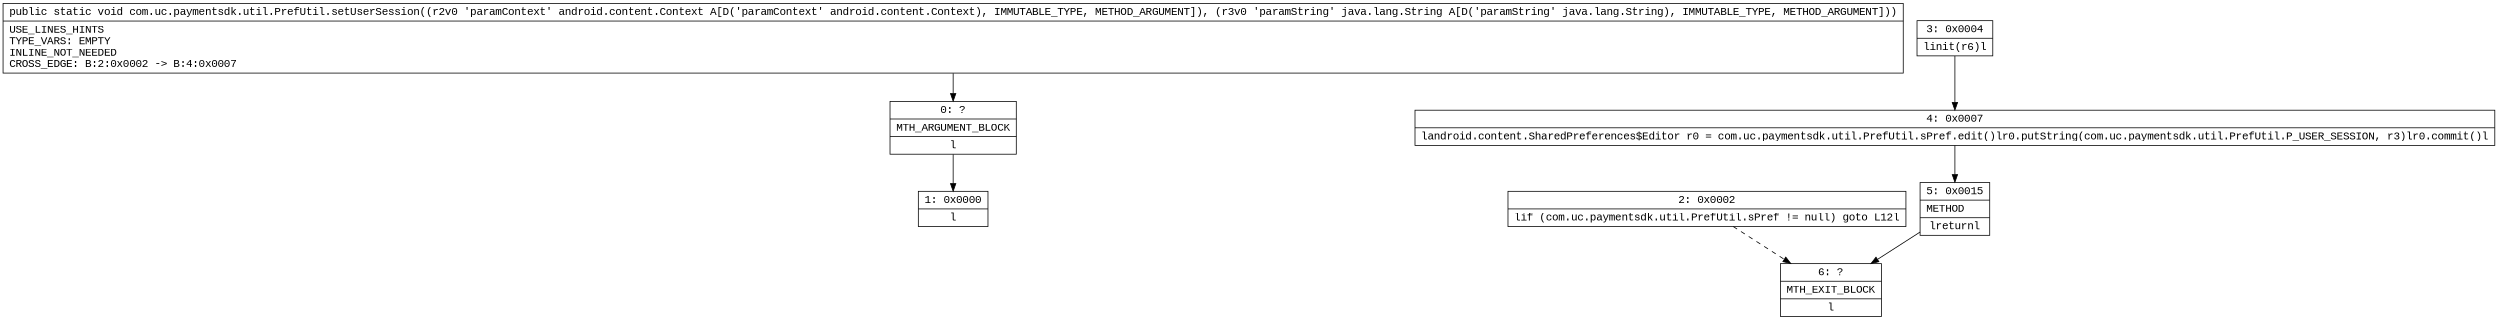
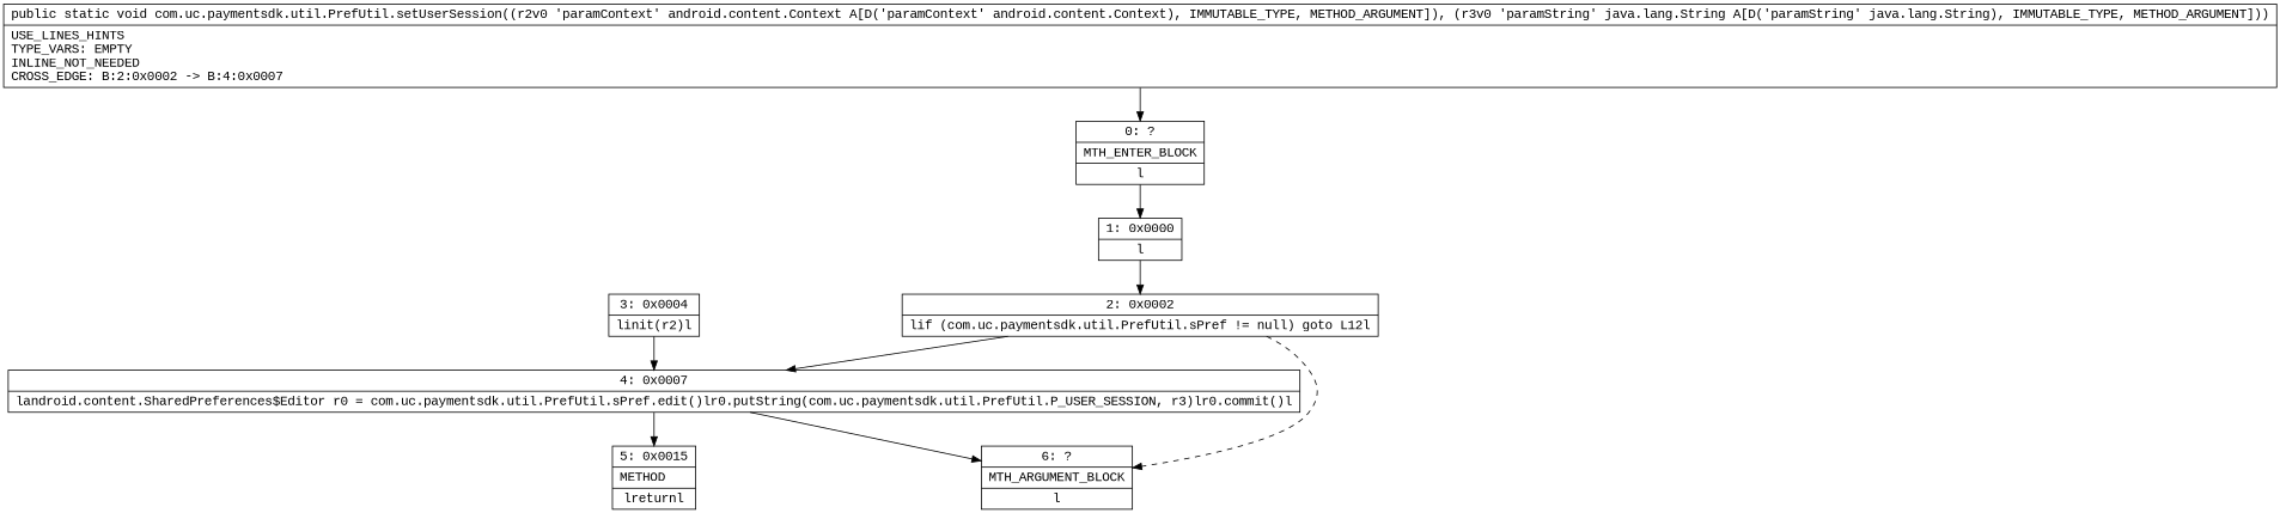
  digraph {
    fontname="Liberation Mono"
    node [fontname="Liberation Mono" shape=record]
    edge [fontname="Liberation Mono"]
-   n1 [label="{0\:\ ?|MTH_ARGUMENT_BLOCK\l|l}"]
+   n1 [label="{0\:\ ?|MTH_ENTER_BLOCK\l|l}"]
    n2 [label="{1\:\ 0x0000|l}"]
    n3 [label="{2\:\ 0x0002|lif (com.uc.paymentsdk.util.PrefUtil.sPref != null) goto L12l}"]
    n4 [label="{4\:\ 0x0007|landroid.content.SharedPreferences$Editor r0 = com.uc.paymentsdk.util.PrefUtil.sPref.edit()lr0.putString(com.uc.paymentsdk.util.PrefUtil.P_USER_SESSION, r3)lr0.commit()l}"]
-   n5 [label="{6\:\ ?|MTH_EXIT_BLOCK\l|l}"]
-   n6 [label="{3\:\ 0x0004|linit(r6)l}"]
+   n5 [label="{6\:\ ?|MTH_ARGUMENT_BLOCK\l|l}"]
+   n6 [label="{3\:\ 0x0004|linit(r2)l}"]
    n7 [label="{5\:\ 0x0015|METHOD\l|lreturnl}"]
    n8 [label="{public static void com.uc.paymentsdk.util.PrefUtil.setUserSession((r2v0 'paramContext' android.content.Context A[D('paramContext' android.content.Context), IMMUTABLE_TYPE, METHOD_ARGUMENT]), (r3v0 'paramString' java.lang.String A[D('paramString' java.lang.String), IMMUTABLE_TYPE, METHOD_ARGUMENT]))  | USE_LINES_HINTS\lTYPE_VARS: EMPTY\lINLINE_NOT_NEEDED\lCROSS_EDGE: B:2:0x0002 \-\> B:4:0x0007\l}"]
    n1 -> n2
+   n2 -> n3
+   n3 -> n4
    n3 -> n5 [style=dashed]
    n4 -> n7
    n6 -> n4
-   n7 -> n5
+   n4 -> n5
    n8 -> n1
  }
